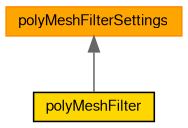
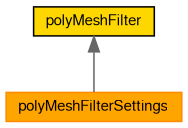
  digraph {
    node [fontname=FreeSans fontsize=10 shape=record style=filled]
    n1 [color=black fillcolor=gold fontcolor=black height=0.2 label=polyMeshFilter width=0.4]
    n2 [color=darkorange height=0.2 label=polyMeshFilterSettings width=0.4 fillcolor=orange]
-   n2 -> n1 [color=gray40 dir=back fontname=FreeSans fontsize=10 labelfontname=FreeSans labelfontsize=10 style=solid]
+   n1 -> n2 [color=gray40 dir=back fontname=FreeSans fontsize=10 labelfontname=FreeSans labelfontsize=10 style=solid]
  }
